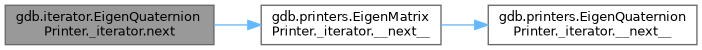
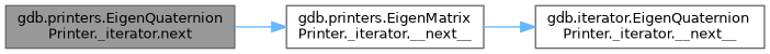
  digraph {
    rankdir=LR
    node [color=grey40 fillcolor=white fontname=Helvetica fontsize=10 shape=box style=filled]
    edge [color=steelblue1 fontname=Helvetica fontsize=10 labelfontname=Helvetica labelfontsize=10 style=solid]
-   n1 [color=gray40 fillcolor=grey60 fontcolor=black height=0.2 label="gdb.iterator.EigenQuaternion\lPrinter._iterator.next" width=0.4]
+   n1 [color=gray40 fillcolor=grey60 fontcolor=black height=0.2 label="gdb.printers.EigenQuaternion\lPrinter._iterator.next" width=0.4]
    n2 [height=0.2 label="gdb.printers.EigenMatrix\lPrinter._iterator.__next__" width=0.4]
-   n3 [height=0.2 label="gdb.printers.EigenQuaternion\lPrinter._iterator.__next__" width=0.4]
+   n3 [height=0.2 label="gdb.iterator.EigenQuaternion\lPrinter._iterator.__next__" width=0.4]
    n1 -> n2
    n2 -> n3
  }
